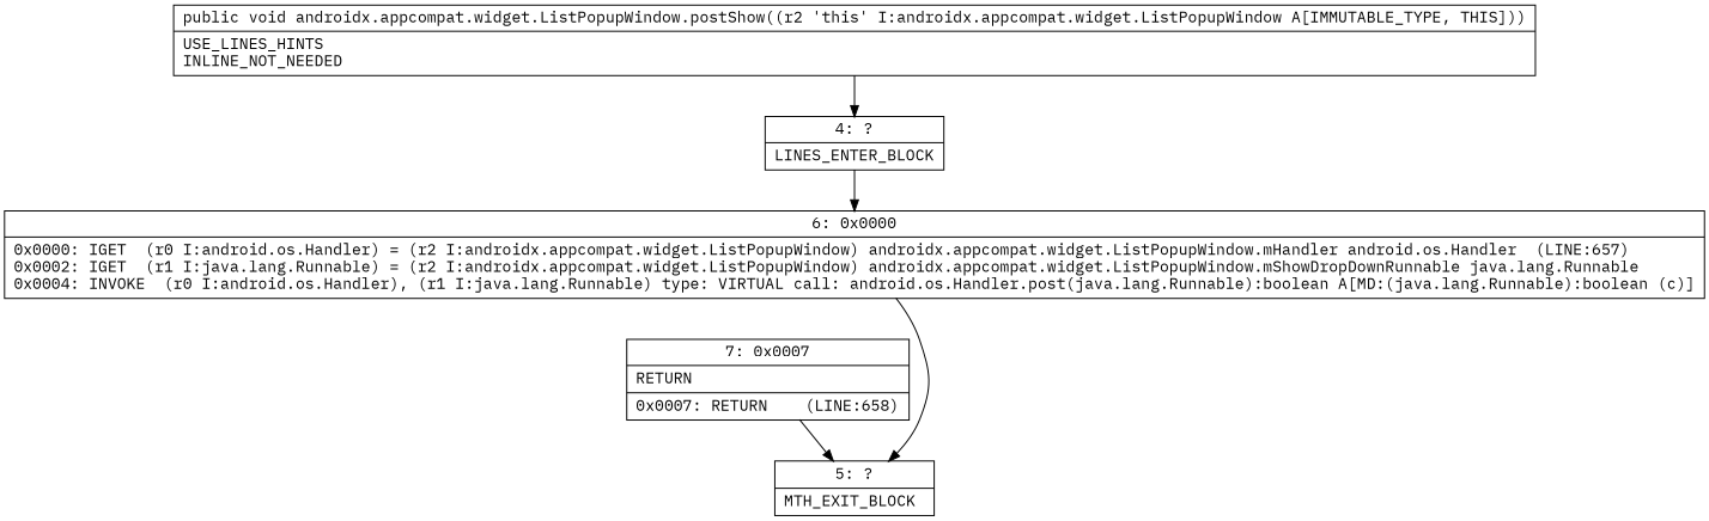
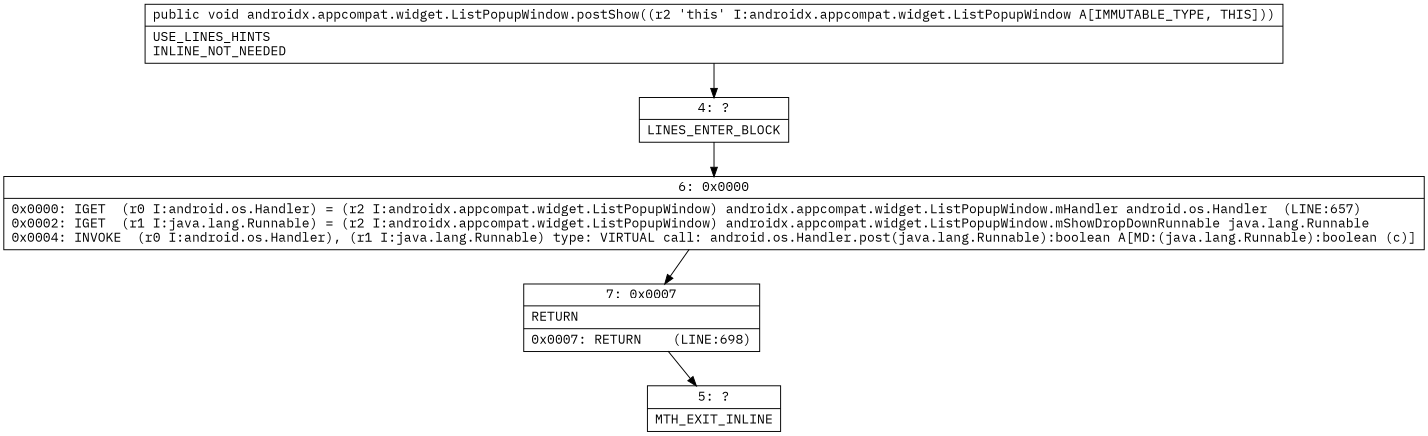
  digraph {
    fontname="IBM Plex Mono"
    node [fontname="IBM Plex Mono" shape=record]
    edge [fontname="IBM Plex Mono"]
    n1 [label="{4\:\ ?|LINES_ENTER_BLOCK\l}"]
    n2 [label="{6\:\ 0x0000|0x0000: IGET  (r0 I:android.os.Handler) = (r2 I:androidx.appcompat.widget.ListPopupWindow) androidx.appcompat.widget.ListPopupWindow.mHandler android.os.Handler  (LINE:657)\l0x0002: IGET  (r1 I:java.lang.Runnable) = (r2 I:androidx.appcompat.widget.ListPopupWindow) androidx.appcompat.widget.ListPopupWindow.mShowDropDownRunnable java.lang.Runnable \l0x0004: INVOKE  (r0 I:android.os.Handler), (r1 I:java.lang.Runnable) type: VIRTUAL call: android.os.Handler.post(java.lang.Runnable):boolean A[MD:(java.lang.Runnable):boolean (c)]\l}"]
-   n3 [label="{7\:\ 0x0007|RETURN\l|0x0007: RETURN    (LINE:658)\l}"]
-   n4 [label="{5\:\ ?|MTH_EXIT_BLOCK\l}"]
+   n3 [label="{7\:\ 0x0007|RETURN\l|0x0007: RETURN    (LINE:698)\l}"]
+   n4 [label="{5\:\ ?|MTH_EXIT_INLINE\l}"]
    n5 [label="{public void androidx.appcompat.widget.ListPopupWindow.postShow((r2 'this' I:androidx.appcompat.widget.ListPopupWindow A[IMMUTABLE_TYPE, THIS]))  | USE_LINES_HINTS\lINLINE_NOT_NEEDED\l}"]
    n1 -> n2
-   n2 -> n4
+   n2 -> n3
    n3 -> n4
    n5 -> n1
  }
